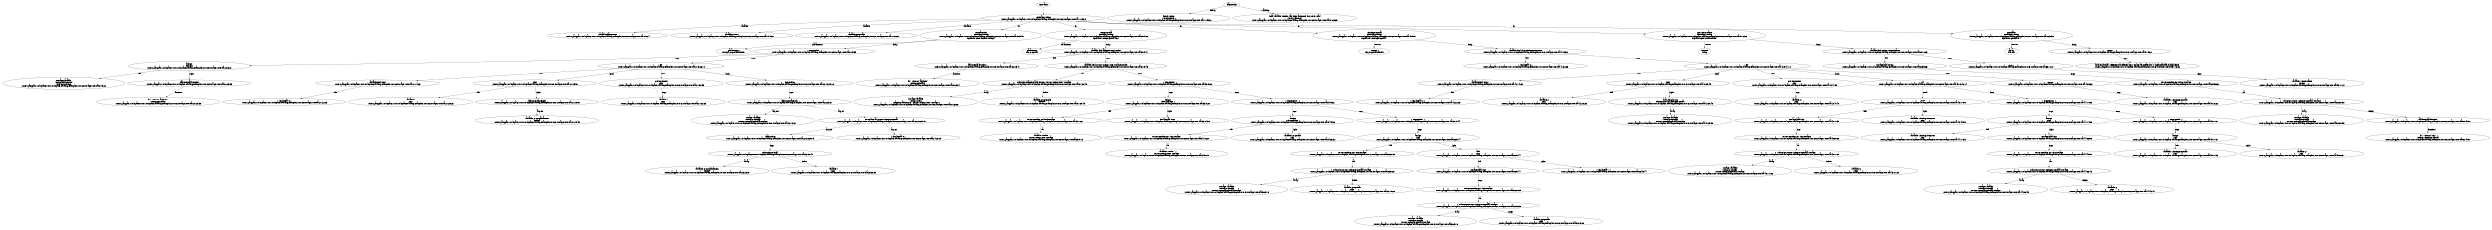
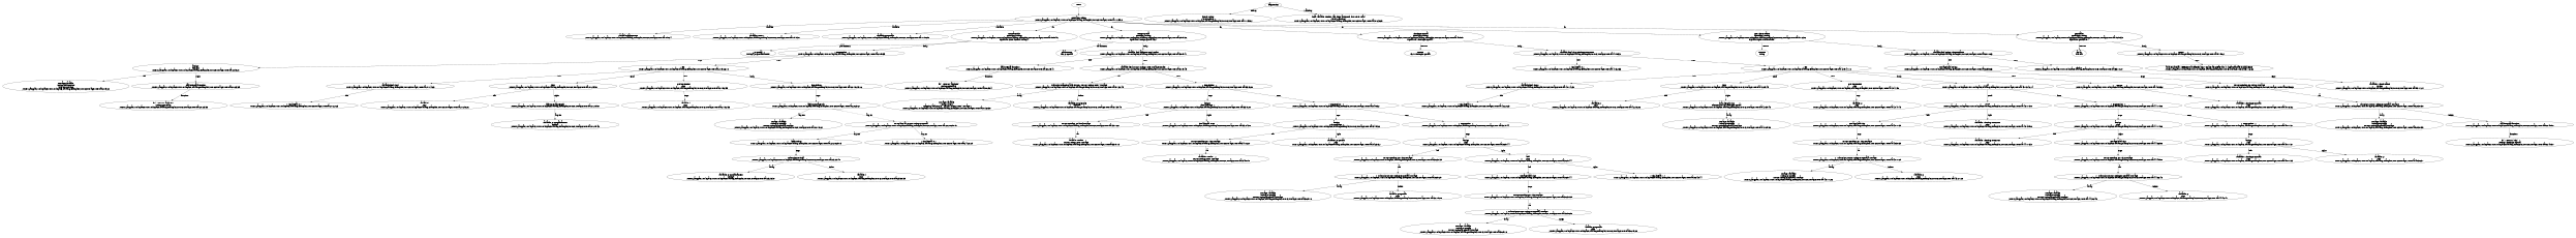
  strict digraph {
    n1 [label="contract Voting\n/Users/yangpan/workspace/rust-workspace/ola-lang/examples/source/storage/vote.ola:1:1-59:2"]
    n2 [label="variable chairperson\n/Users/yangpan/workspace/rust-workspace/ola-lang/examples/source/storage/vote.ola:8:5-24"]
    n3 [label="variable voters\n/Users/yangpan/workspace/rust-workspace/ola-lang/examples/source/storage/vote.ola:15:5-37"]
    n4 [label="variable proposals\n/Users/yangpan/workspace/rust-workspace/ola-lang/examples/source/storage/vote.ola:17:5-25"]
    n5 [label="contract_init\ncontract: Voting\n/Users/yangpan/workspace/rust-workspace/ola-lang/examples/source/storage/vote.ola:19:5-46\nsignature contract_init(string[])"]
    n6 [label="vote_proposal\ncontract: Voting\n/Users/yangpan/workspace/rust-workspace/ola-lang/examples/source/storage/vote.ola:29:5-36\nsignature vote_proposal(u32)"]
    n7 [label="winningProposal\ncontract: Voting\n/Users/yangpan/workspace/rust-workspace/ola-lang/examples/source/storage/vote.ola:40:5-51\nsignature winningProposal()"]
    n8 [label="getWinnerName\ncontract: Voting\n/Users/yangpan/workspace/rust-workspace/ola-lang/examples/source/storage/vote.ola:51:6-36\nsignature getWinnerName()"]
    n9 [label="get_caller\ncontract: Voting\n/Users/yangpan/workspace/rust-workspace/ola-lang/examples/source/storage/vote.ola:56:5-33\nsignature get_caller()"]
-   n10 [label="parameters\nstring[] proposalNames_"]
+   n10 [label="proposal\nstring[] proposalNames_"]
    n11 [label="expression\n/Users/yangpan/workspace/rust-workspace/ola-lang/examples/source/storage/vote.ola:20:9-35"]
    n12 [label="parameters\nu32 proposal_"]
    n13 [label="variable decl address msgSender\n/Users/yangpan/workspace/rust-workspace/ola-lang/examples/source/storage/vote.ola:30:9-41"]
-   n14 [label="returns\nu32 proposalNames_"]
+   n14 [label="returns\nu32 winningProposal_"]
    n15 [label="variable decl u32 winningVoteCount\n/Users/yangpan/workspace/rust-workspace/ola-lang/examples/source/storage/vote.ola:41:9-33"]
    n16 [label="returns\nstring "]
    n17 [label="variable decl string winnerName\n/Users/yangpan/workspace/rust-workspace/ola-lang/examples/source/storage/vote.ola:52:10-63"]
    n18 [label="array\naddress "]
    n19 [label="return\n/Users/yangpan/workspace/rust-workspace/ola-lang/examples/source/storage/vote.ola:57:9-82"]
    n20 [label="assign\naddress\n/Users/yangpan/workspace/rust-workspace/ola-lang/examples/source/storage/vote.ola:20:9-20"]
    n21 [label="for\n/Users/yangpan/workspace/rust-workspace/ola-lang/examples/source/storage/vote.ola:21:9-26:10"]
    n22 [label="storage variable\nVoting.chairperson\naddress storage\n/Users/yangpan/workspace/rust-workspace/ola-lang/examples/source/storage/vote.ola:20:9-20"]
    n23 [label="call internal function\n/Users/yangpan/workspace/rust-workspace/ola-lang/examples/source/storage/vote.ola:20:23-35"]
    n24 [label="variable decl u32 i\n/Users/yangpan/workspace/rust-workspace/ola-lang/examples/source/storage/vote.ola:21:14-23"]
    n25 [label="less\n/Users/yangpan/workspace/rust-workspace/ola-lang/examples/source/storage/vote.ola:21:25-50"]
    n26 [label="pre increment\nu32\n/Users/yangpan/workspace/rust-workspace/ola-lang/examples/source/storage/vote.ola:21:52-55"]
    n27 [label="expression\n/Users/yangpan/workspace/rust-workspace/ola-lang/examples/source/storage/vote.ola:22:13-25:16"]
    n28 [label="fn()  returns (address)\nVoting.get_caller\n/Users/yangpan/workspace/rust-workspace/ola-lang/examples/source/storage/vote.ola:20:23-35"]
    n29 [label="u32 literal: 0\n/Users/yangpan/workspace/rust-workspace/ola-lang/examples/source/storage/vote.ola:21:22-23"]
    n30 [label="variable: i\nu32\n/Users/yangpan/workspace/rust-workspace/ola-lang/examples/source/storage/vote.ola:21:25-26"]
    n31 [label="libfunc ArrayLength\n/Users/yangpan/workspace/rust-workspace/ola-lang/examples/source/storage/vote.ola:21:29-50"]
    n32 [label="variable: i\nu32\n/Users/yangpan/workspace/rust-workspace/ola-lang/examples/source/storage/vote.ola:21:52-53"]
    n33 [label="libfunc ArrayPush\n/Users/yangpan/workspace/rust-workspace/ola-lang/examples/source/storage/vote.ola:22:23-27"]
    n34 [label="variable: proposalNames_\nstring[]\n/Users/yangpan/workspace/rust-workspace/ola-lang/examples/source/storage/vote.ola:21:29-43"]
    n35 [label="storage variable\nVoting.proposals\nstruct Voting.Proposal[] storage\n/Users/yangpan/workspace/rust-workspace/ola-lang/examples/source/storage/vote.ola:22:13-22"]
    n36 [label="struct literal: struct Voting.Proposal\n/Users/yangpan/workspace/rust-workspace/ola-lang/examples/source/storage/vote.ola:22:28-25:15"]
    n37 [label="load string\n/Users/yangpan/workspace/rust-workspace/ola-lang/examples/source/storage/vote.ola:22:28-25:15"]
    n38 [label="u32 literal: 0\n/Users/yangpan/workspace/rust-workspace/ola-lang/examples/source/storage/vote.ola:24:28-29"]
    n39 [label="subscript string[]\n/Users/yangpan/workspace/rust-workspace/ola-lang/examples/source/storage/vote.ola:23:23-40"]
    n40 [label="variable: proposalNames_\nstring[]\n/Users/yangpan/workspace/rust-workspace/ola-lang/examples/source/storage/vote.ola:23:23-37"]
    n41 [label="variable: i\nu32\n/Users/yangpan/workspace/rust-workspace/ola-lang/examples/source/storage/vote.ola:23:38-39"]
    n42 [label="call internal function\n/Users/yangpan/workspace/rust-workspace/ola-lang/examples/source/storage/vote.ola:30:29-41"]
    n43 [label="variable decl struct Voting.Voter storage sender\n/Users/yangpan/workspace/rust-workspace/ola-lang/examples/source/storage/vote.ola:31:9-49"]
    n44 [label="fn()  returns (address)\nVoting.get_caller\n/Users/yangpan/workspace/rust-workspace/ola-lang/examples/source/storage/vote.ola:30:29-41"]
    n45 [label="subscript mapping(address => struct Voting.Voter) storage\n/Users/yangpan/workspace/rust-workspace/ola-lang/examples/source/storage/vote.ola:31:32-49"]
    n46 [label="expression\n/Users/yangpan/workspace/rust-workspace/ola-lang/examples/source/storage/vote.ola:33:9-28"]
    n47 [label="storage variable\nVoting.voters\nmapping(address => struct Voting.Voter) storage\n/Users/yangpan/workspace/rust-workspace/ola-lang/examples/source/storage/vote.ola:31:32-38"]
    n48 [label="variable: msgSender\naddress\n/Users/yangpan/workspace/rust-workspace/ola-lang/examples/source/storage/vote.ola:31:39-48"]
    n49 [label="assign\nbool storage\n/Users/yangpan/workspace/rust-workspace/ola-lang/examples/source/storage/vote.ola:33:9-28"]
    n50 [label="expression\n/Users/yangpan/workspace/rust-workspace/ola-lang/examples/source/storage/vote.ola:34:9-32"]
    n51 [label="struct member #0 bool storage\n/Users/yangpan/workspace/rust-workspace/ola-lang/examples/source/storage/vote.ola:33:16-21"]
    n52 [label="bool literal: true\n/Users/yangpan/workspace/rust-workspace/ola-lang/examples/source/storage/vote.ola:33:24-28"]
    n53 [label="assign\nu32 storage\n/Users/yangpan/workspace/rust-workspace/ola-lang/examples/source/storage/vote.ola:34:9-32"]
    n54 [label="expression\n/Users/yangpan/workspace/rust-workspace/ola-lang/examples/source/storage/vote.ola:36:9-44"]
    n55 [label="variable: sender\nstruct Voting.Voter storage\n/Users/yangpan/workspace/rust-workspace/ola-lang/examples/source/storage/vote.ola:33:9-15"]
    n56 [label="struct member #1 u32 storage\n/Users/yangpan/workspace/rust-workspace/ola-lang/examples/source/storage/vote.ola:34:16-20"]
    n57 [label="variable: proposal_\nu32\n/Users/yangpan/workspace/rust-workspace/ola-lang/examples/source/storage/vote.ola:34:23-32"]
    n58 [label="assign\nu32\n/Users/yangpan/workspace/rust-workspace/ola-lang/examples/source/storage/vote.ola:36:9-44"]
    n59 [label="variable: sender\nstruct Voting.Voter storage\n/Users/yangpan/workspace/rust-workspace/ola-lang/examples/source/storage/vote.ola:34:9-15"]
    n60 [label="struct member #1 u32 storage\n/Users/yangpan/workspace/rust-workspace/ola-lang/examples/source/storage/vote.ola:36:30-39"]
    n61 [label="add\nu32\n/Users/yangpan/workspace/rust-workspace/ola-lang/examples/source/storage/vote.ola:36:9-44"]
    n62 [label="subscript struct Voting.Proposal[] storage\n/Users/yangpan/workspace/rust-workspace/ola-lang/examples/source/storage/vote.ola:36:9-29"]
    n63 [label="storage load u32\n/Users/yangpan/workspace/rust-workspace/ola-lang/examples/source/storage/vote.ola:36:9-44"]
    n64 [label="u32 literal: 1\n/Users/yangpan/workspace/rust-workspace/ola-lang/examples/source/storage/vote.ola:36:43-44"]
    n65 [label="storage variable\nVoting.proposals\nstruct Voting.Proposal[] storage\n/Users/yangpan/workspace/rust-workspace/ola-lang/examples/source/storage/vote.ola:36:9-18"]
    n66 [label="variable: proposal_\nu32\n/Users/yangpan/workspace/rust-workspace/ola-lang/examples/source/storage/vote.ola:36:19-28"]
    n67 [label="struct member #1 u32 storage\n/Users/yangpan/workspace/rust-workspace/ola-lang/examples/source/storage/vote.ola:36:30-39"]
    n68 [label="subscript struct Voting.Proposal[] storage\n/Users/yangpan/workspace/rust-workspace/ola-lang/examples/source/storage/vote.ola:36:9-29"]
    n69 [label="storage variable\nVoting.proposals\nstruct Voting.Proposal[] storage\n/Users/yangpan/workspace/rust-workspace/ola-lang/examples/source/storage/vote.ola:36:9-18"]
    n70 [label="variable: proposal_\nu32\n/Users/yangpan/workspace/rust-workspace/ola-lang/examples/source/storage/vote.ola:36:19-28"]
    n71 [label="u32 literal: 0\n/Users/yangpan/workspace/rust-workspace/ola-lang/examples/source/storage/vote.ola:41:32-33"]
    n72 [label="for\n/Users/yangpan/workspace/rust-workspace/ola-lang/examples/source/storage/vote.ola:42:9-47:10"]
    n73 [label="variable decl u32 p\n/Users/yangpan/workspace/rust-workspace/ola-lang/examples/source/storage/vote.ola:42:14-23"]
    n74 [label="less\n/Users/yangpan/workspace/rust-workspace/ola-lang/examples/source/storage/vote.ola:42:25-45"]
    n75 [label="pre increment\nu32\n/Users/yangpan/workspace/rust-workspace/ola-lang/examples/source/storage/vote.ola:42:47-50"]
    n76 [label="if\n/Users/yangpan/workspace/rust-workspace/ola-lang/examples/source/storage/vote.ola:43:13-46:14"]
    n77 [label="return\n/Users/yangpan/workspace/rust-workspace/ola-lang/examples/source/storage/vote.ola:48:9-32"]
    n78 [label="u32 literal: 0\n/Users/yangpan/workspace/rust-workspace/ola-lang/examples/source/storage/vote.ola:42:22-23"]
    n79 [label="variable: p\nu32\n/Users/yangpan/workspace/rust-workspace/ola-lang/examples/source/storage/vote.ola:42:25-26"]
    n80 [label="array length u32\nelement struct Voting.Proposal\n/Users/yangpan/workspace/rust-workspace/ola-lang/examples/source/storage/vote.ola:42:39-45"]
    n81 [label="variable: p\nu32\n/Users/yangpan/workspace/rust-workspace/ola-lang/examples/source/storage/vote.ola:42:47-48"]
    n82 [label="more\n/Users/yangpan/workspace/rust-workspace/ola-lang/examples/source/storage/vote.ola:43:17-58"]
    n83 [label="expression\n/Users/yangpan/workspace/rust-workspace/ola-lang/examples/source/storage/vote.ola:44:17-58"]
    n84 [label="variable: winningProposal_\nu32\n/Users/yangpan/workspace/rust-workspace/ola-lang/examples/source/storage/vote.ola:48:16-32"]
    n85 [label="storage variable\nVoting.proposals\nstruct Voting.Proposal[] storage\n/Users/yangpan/workspace/rust-workspace/ola-lang/examples/source/storage/vote.ola:42:29-38"]
    n86 [label="storage load u32\n/Users/yangpan/workspace/rust-workspace/ola-lang/examples/source/storage/vote.ola:43:17-39"]
    n87 [label="variable: winningVoteCount\nu32\n/Users/yangpan/workspace/rust-workspace/ola-lang/examples/source/storage/vote.ola:43:42-58"]
    n88 [label="assign\nu32\n/Users/yangpan/workspace/rust-workspace/ola-lang/examples/source/storage/vote.ola:44:17-58"]
    n89 [label="expression\n/Users/yangpan/workspace/rust-workspace/ola-lang/examples/source/storage/vote.ola:45:17-37"]
    n90 [label="struct member #1 u32 storage\n/Users/yangpan/workspace/rust-workspace/ola-lang/examples/source/storage/vote.ola:43:30-39"]
    n91 [label="subscript struct Voting.Proposal[] storage\n/Users/yangpan/workspace/rust-workspace/ola-lang/examples/source/storage/vote.ola:43:17-29"]
    n92 [label="storage variable\nVoting.proposals\nstruct Voting.Proposal[] storage\n/Users/yangpan/workspace/rust-workspace/ola-lang/examples/source/storage/vote.ola:43:17-26"]
    n93 [label="variable: p\nu32\n/Users/yangpan/workspace/rust-workspace/ola-lang/examples/source/storage/vote.ola:43:27-28"]
    n94 [label="variable: winningVoteCount\nu32\n/Users/yangpan/workspace/rust-workspace/ola-lang/examples/source/storage/vote.ola:44:17-33"]
    n95 [label="storage load u32\n/Users/yangpan/workspace/rust-workspace/ola-lang/examples/source/storage/vote.ola:44:36-58"]
    n96 [label="assign\nu32\n/Users/yangpan/workspace/rust-workspace/ola-lang/examples/source/storage/vote.ola:45:17-37"]
    n97 [label="struct member #1 u32 storage\n/Users/yangpan/workspace/rust-workspace/ola-lang/examples/source/storage/vote.ola:44:49-58"]
    n98 [label="subscript struct Voting.Proposal[] storage\n/Users/yangpan/workspace/rust-workspace/ola-lang/examples/source/storage/vote.ola:44:36-48"]
    n99 [label="storage variable\nVoting.proposals\nstruct Voting.Proposal[] storage\n/Users/yangpan/workspace/rust-workspace/ola-lang/examples/source/storage/vote.ola:44:36-45"]
    n100 [label="variable: p\nu32\n/Users/yangpan/workspace/rust-workspace/ola-lang/examples/source/storage/vote.ola:44:46-47"]
    n101 [label="variable: winningProposal_\nu32\n/Users/yangpan/workspace/rust-workspace/ola-lang/examples/source/storage/vote.ola:45:17-33"]
    n102 [label="variable: p\nu32\n/Users/yangpan/workspace/rust-workspace/ola-lang/examples/source/storage/vote.ola:45:36-37"]
    n103 [label="storage load string\n/Users/yangpan/workspace/rust-workspace/ola-lang/examples/source/storage/vote.ola:52:59-63"]
    n104 [label="return\n/Users/yangpan/workspace/rust-workspace/ola-lang/examples/source/storage/vote.ola:53:10-27"]
    n105 [label="struct member #0 string storage\n/Users/yangpan/workspace/rust-workspace/ola-lang/examples/source/storage/vote.ola:52:59-63"]
    n106 [label="variable: winnerName\nstring\n/Users/yangpan/workspace/rust-workspace/ola-lang/examples/source/storage/vote.ola:53:17-27"]
    n107 [label="subscript struct Voting.Proposal[] storage\n/Users/yangpan/workspace/rust-workspace/ola-lang/examples/source/storage/vote.ola:52:30-58"]
    n108 [label="storage variable\nVoting.proposals\nstruct Voting.Proposal[] storage\n/Users/yangpan/workspace/rust-workspace/ola-lang/examples/source/storage/vote.ola:52:30-39"]
    n109 [label="call internal function\n/Users/yangpan/workspace/rust-workspace/ola-lang/examples/source/storage/vote.ola:52:40-57"]
    n110 [label="fn()  returns (u32)\nVoting.winningProposal\n/Users/yangpan/workspace/rust-workspace/ola-lang/examples/source/storage/vote.ola:52:40-57"]
    n111 [label="address literal: 0595c3e78a0df589b486778c4d81a3605a37fb041466a0cfa2da9151fd6b580e\n/Users/yangpan/workspace/rust-workspace/ola-lang/examples/source/storage/vote.ola:57:16-82"]
    n112 [label="found Voting \nlevel Debug\n/Users/yangpan/workspace/rust-workspace/ola-lang/examples/source/storage/vote.ola:1:1-59:2"]
    n113 [label="local variable 'sender' has been assigned, but never read\nlevel Warning\n/Users/yangpan/workspace/rust-workspace/ola-lang/examples/source/storage/vote.ola:31:23-29"]
-   contracts
+   contracts [label=voters]
    diagnostics
    n1 -> n2 [label=variable]
    n1 -> n3 [label=variable]
    n1 -> n4 [label=variable]
    n1 -> n5 [label=fn]
    n1 -> n6 [label=fn]
    n1 -> n7 [label=fn]
    n1 -> n8 [label=fn]
    n1 -> n9 [label=fn]
    n5 -> n10 [label=parameters]
    n5 -> n11 [label=body]
    n6 -> n12 [label=parameters]
    n6 -> n13 [label=body]
    n7 -> n14 [label=returns]
    n7 -> n15 [label=body]
    n8 -> n16 [label=returns]
    n8 -> n17 [label=body]
    n9 -> n18 [label=returns]
    n9 -> n19 [label=body]
    n11 -> n20 [label=expr]
    n11 -> n21 [label=next]
    n13 -> n42 [label=init]
    n13 -> n43 [label=next]
    n15 -> n71 [label=init]
    n15 -> n72 [label=next]
    n17 -> n103 [label=init]
    n17 -> n104 [label=next]
    n19 -> n111 [label=expr]
    n20 -> n22 [label=left]
    n20 -> n23 [label=right]
    n21 -> n24 [label=init]
    n21 -> n25 [label=cond]
    n21 -> n26 [label=next]
    n21 -> n27 [label=body]
    n23 -> n28 [label=function]
    n24 -> n29 [label=init]
    n25 -> n30 [label=left]
    n25 -> n31 [label=right]
    n26 -> n32 [label=expr]
    n27 -> n33 [label=expr]
    n31 -> n34 [label="arg #0"]
    n33 -> n35 [label="arg #0"]
    n33 -> n36 [label="arg #1"]
    n36 -> n37 [label="arg #0"]
    n36 -> n38 [label="arg #1"]
    n37 -> n39 [label=expr]
    n39 -> n40 [label=array]
    n39 -> n41 [label=index]
    n42 -> n44 [label=function]
    n43 -> n45 [label=init]
    n43 -> n46 [label=next]
    n45 -> n47 [label=array]
    n45 -> n48 [label=index]
    n46 -> n49 [label=expr]
    n46 -> n50 [label=next]
    n49 -> n51 [label=left]
    n49 -> n52 [label=right]
    n50 -> n53 [label=expr]
    n50 -> n54 [label=next]
    n51 -> n55 [label=var]
    n53 -> n56 [label=left]
    n53 -> n57 [label=right]
    n54 -> n58 [label=expr]
    n56 -> n59 [label=var]
    n58 -> n60 [label=left]
    n58 -> n61 [label=right]
    n60 -> n62 [label=var]
    n61 -> n63 [label=left]
    n61 -> n64 [label=right]
    n62 -> n65 [label=array]
    n62 -> n66 [label=index]
    n63 -> n67 [label=expr]
    n67 -> n68 [label=var]
    n68 -> n69 [label=array]
    n68 -> n70 [label=index]
    n72 -> n73 [label=init]
    n72 -> n74 [label=cond]
    n72 -> n75 [label=next]
    n72 -> n76 [label=body]
    n72 -> n77 [label=next]
    n73 -> n78 [label=init]
    n74 -> n79 [label=left]
    n74 -> n80 [label=right]
    n75 -> n81 [label=expr]
    n76 -> n82 [label=cond]
    n76 -> n83 [label=then]
    n77 -> n84 [label=expr]
    n80 -> n85 [label=array]
    n82 -> n86 [label=left]
    n82 -> n87 [label=right]
    n83 -> n88 [label=expr]
    n83 -> n89 [label=next]
    n86 -> n90 [label=expr]
    n88 -> n94 [label=left]
    n88 -> n95 [label=right]
    n89 -> n96 [label=expr]
    n90 -> n91 [label=var]
    n91 -> n92 [label=array]
    n91 -> n93 [label=index]
    n95 -> n97 [label=expr]
    n96 -> n101 [label=left]
    n96 -> n102 [label=right]
    n97 -> n98 [label=var]
    n98 -> n99 [label=array]
    n98 -> n100 [label=index]
    n103 -> n105 [label=expr]
    n104 -> n106 [label=expr]
    n105 -> n107 [label=var]
    n107 -> n108 [label=array]
    n107 -> n109 [label=index]
    n109 -> n110 [label=function]
    contracts -> n1
    diagnostics -> n112 [label=Debug]
    diagnostics -> n113 [label=Warning]
  }
